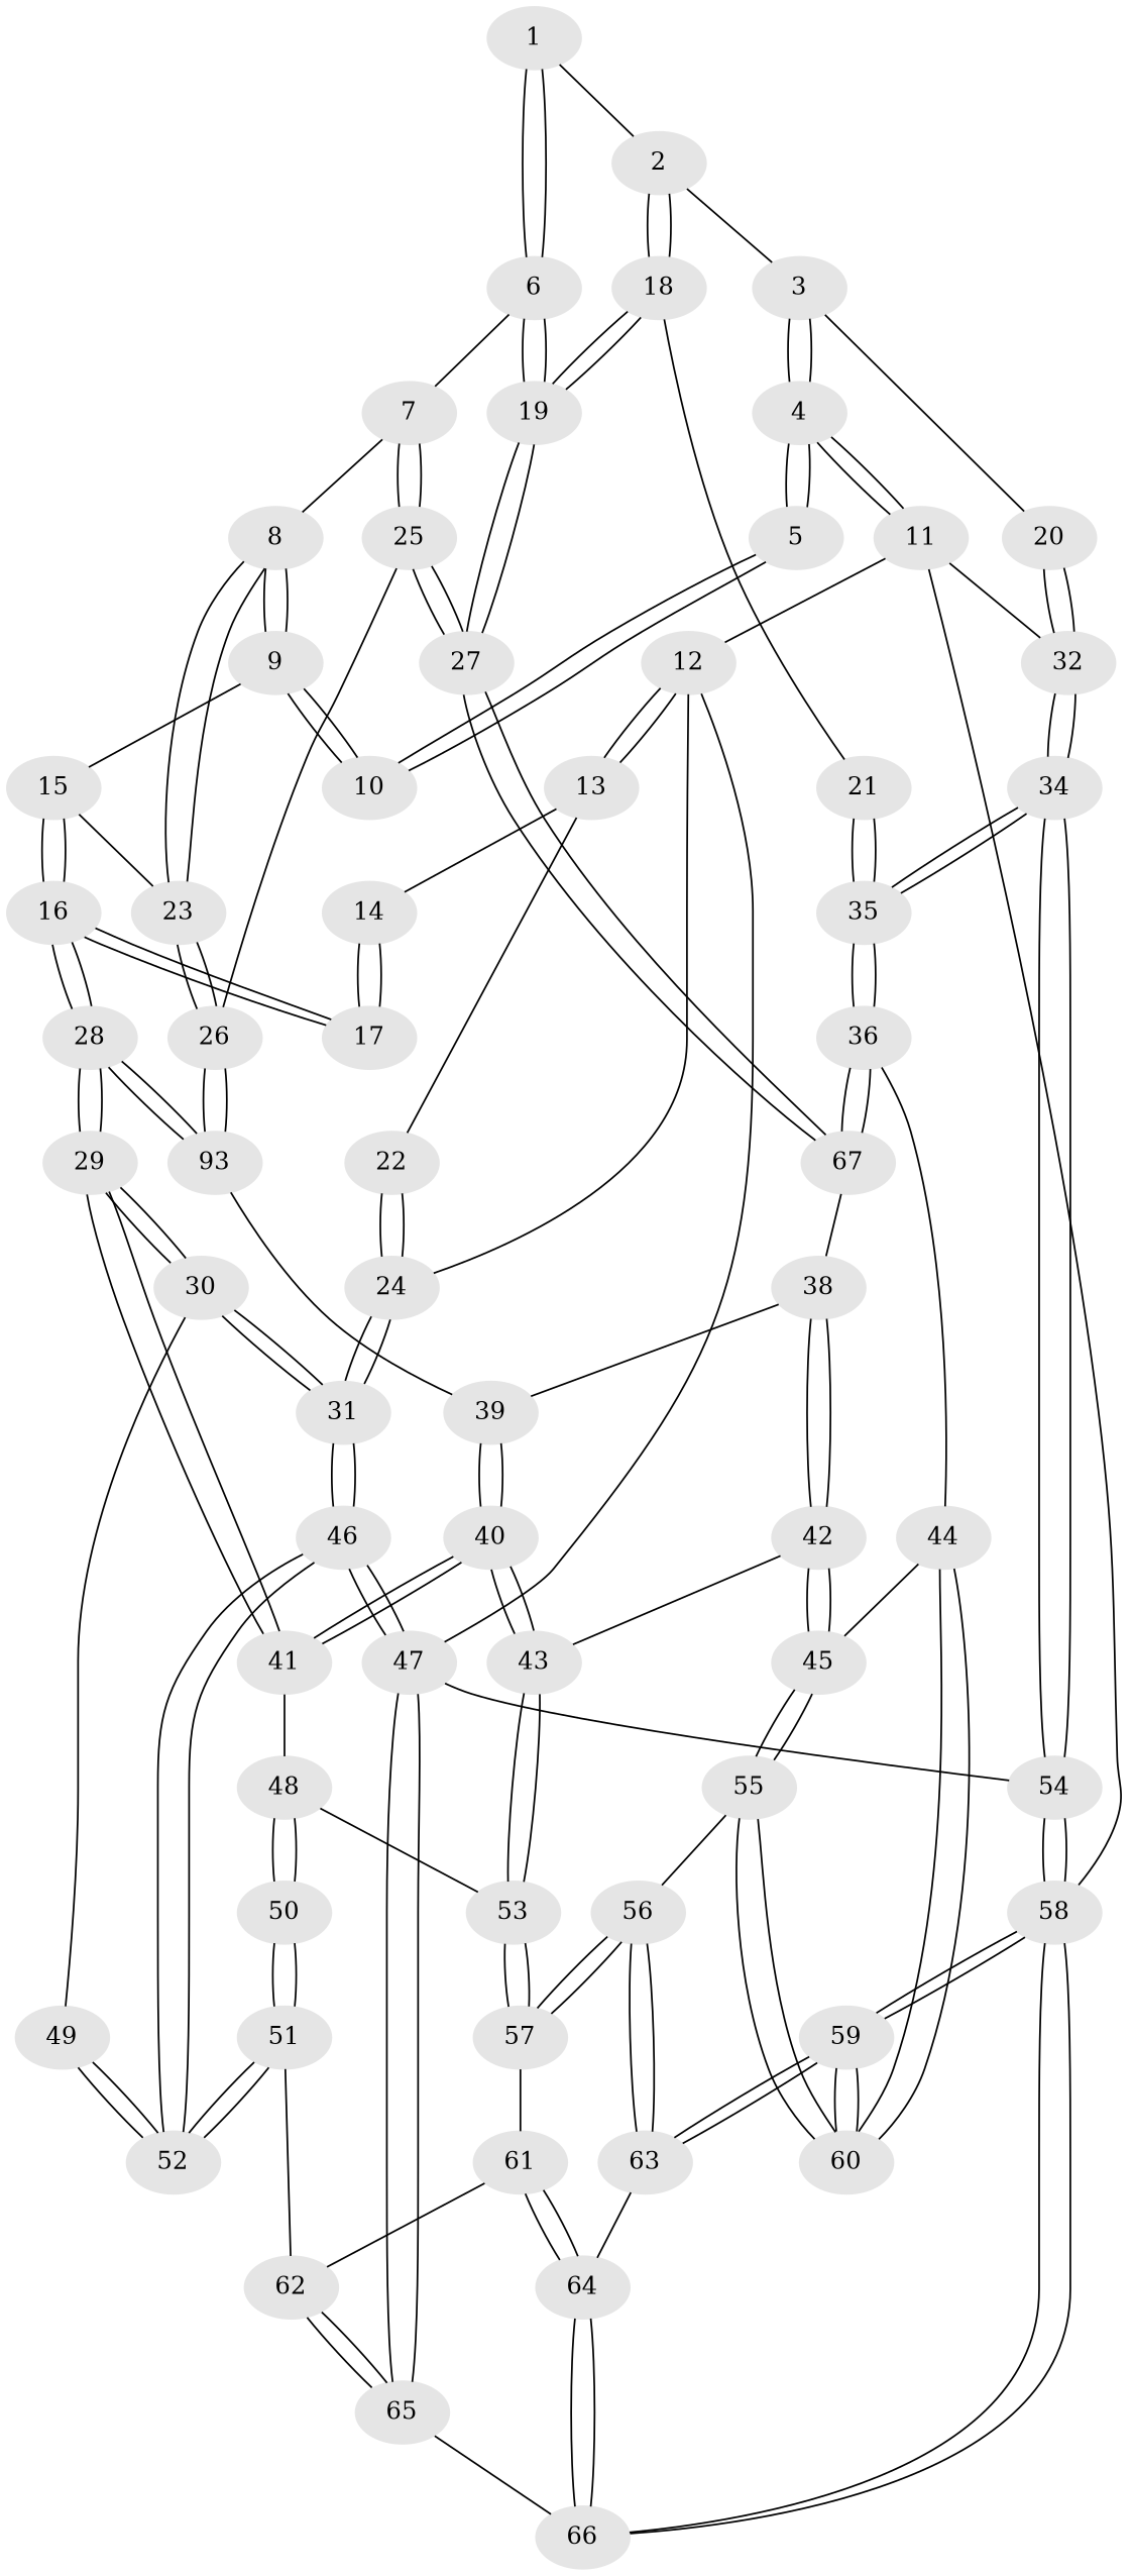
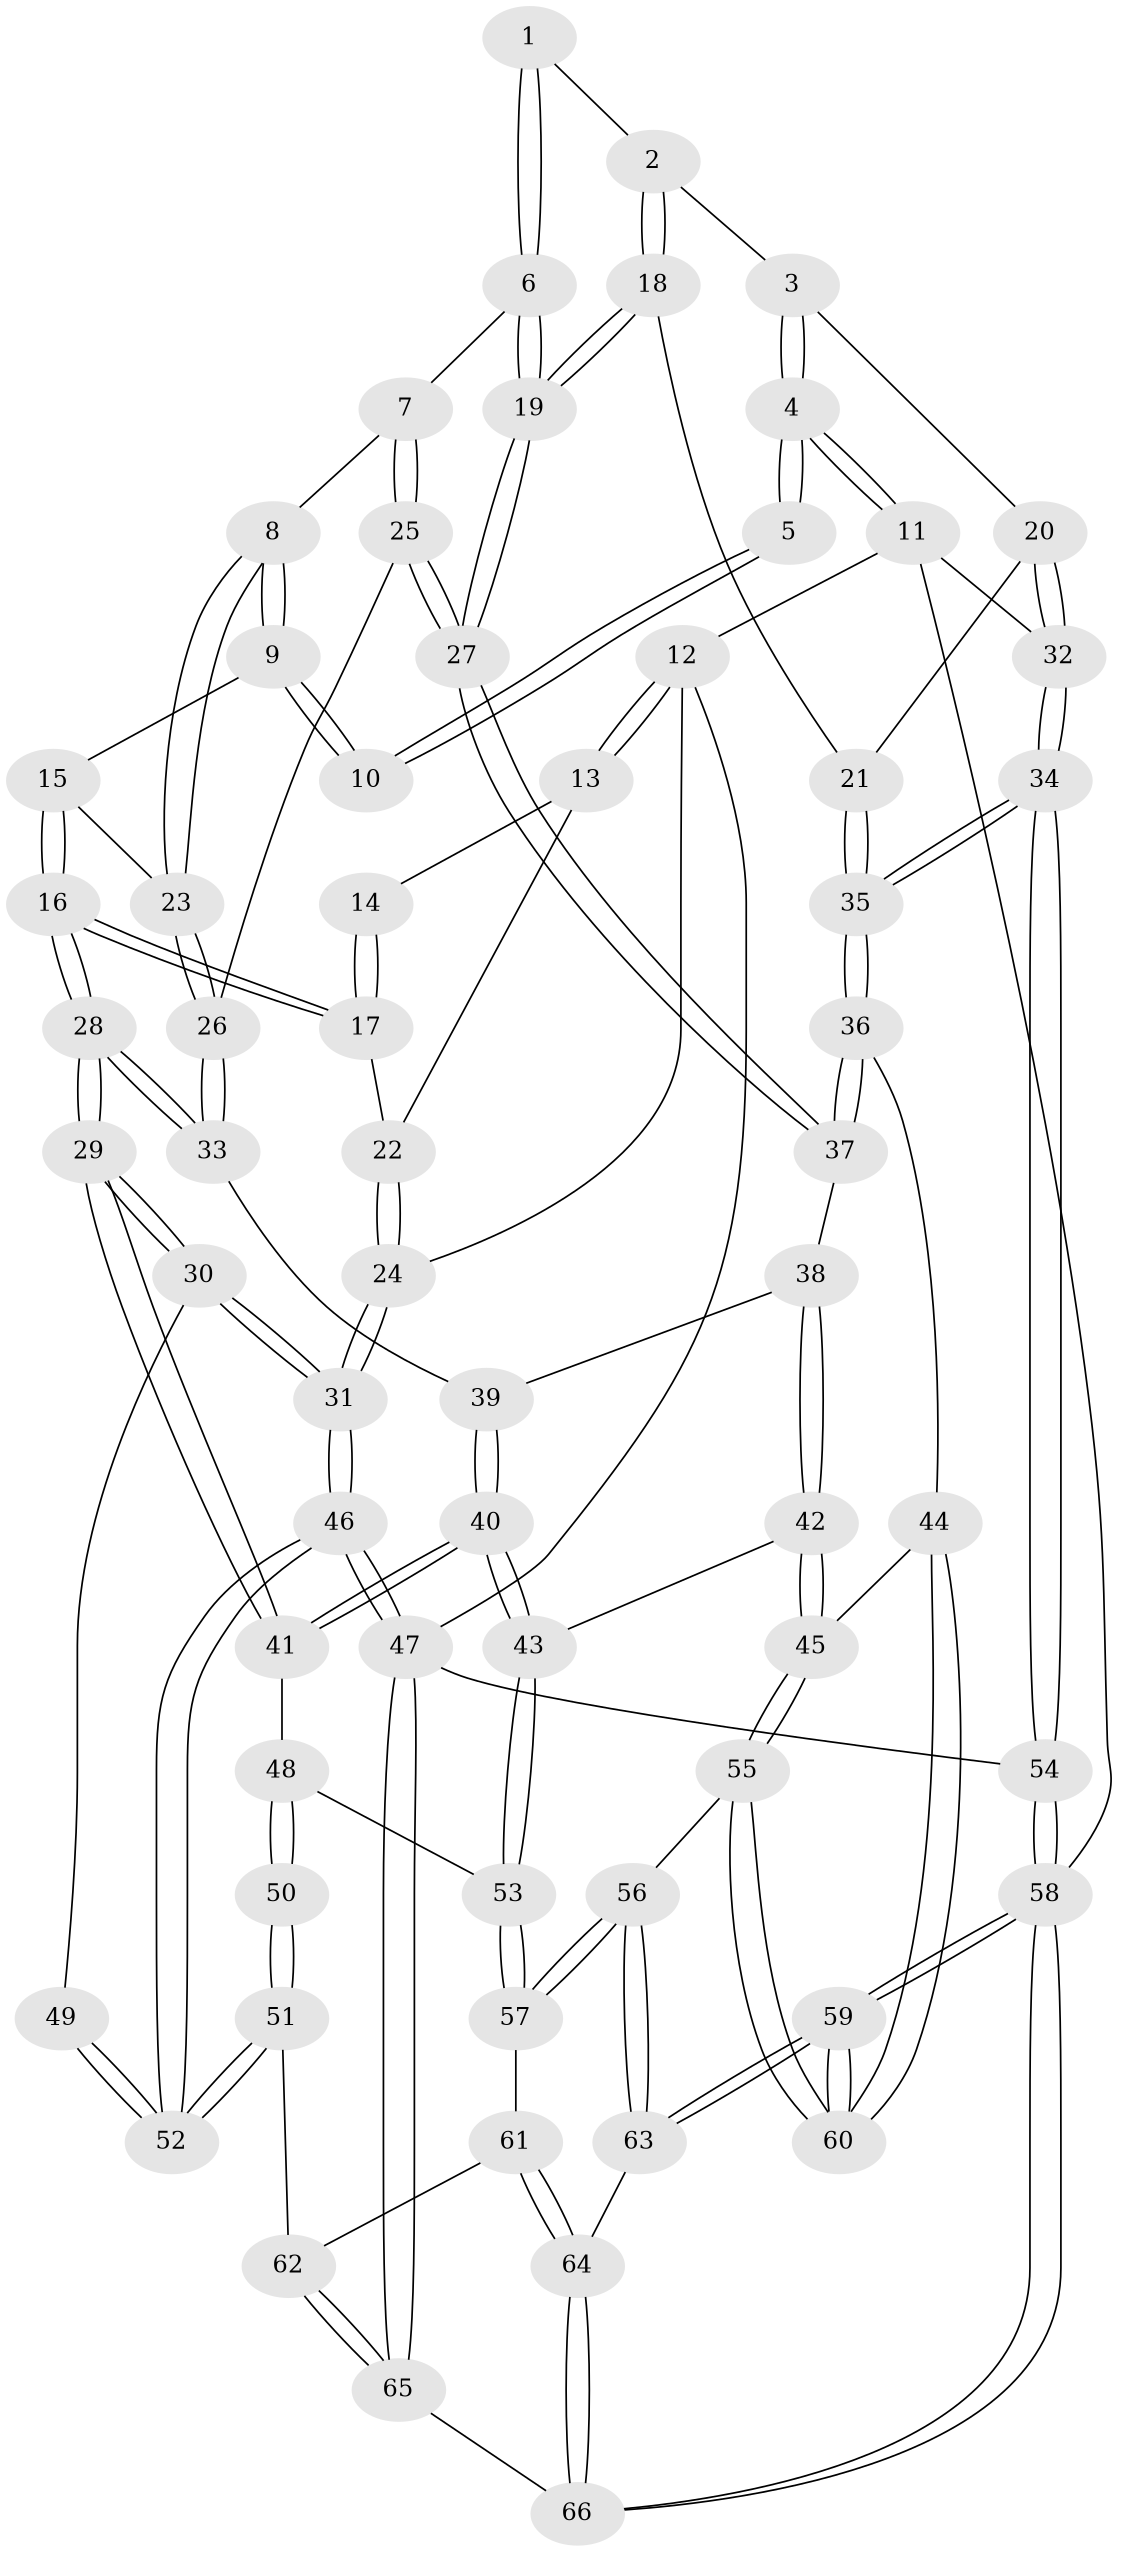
  graph {
    node [color=gray90 style=filled]
    1
    2
    6
    3
    18
    7
    19
    4
    20
    21
    5
    11
    32
    10
    12
    58
    8
    25
    27
    9
    23
    26
    15
    16
    13
    24
    47
    34
    54
    14
    22
    31
    65
    17
    28
-   33 [label=93]
+   33
    29
    35
-   37 [label=67]
+   37
    36
    46
    39
    38
    30
    41
    49
    48
    52
    40
    44
    45
    60
    42
    43
    53
    50
    55
    57
    56
    66
    51
    62
    61
    59
    63
    64
    1 -- 2
    1 -- 6
    1 -- 6
    2 -- 3
    2 -- 18
    2 -- 18
    6 -- 7
    6 -- 19
    6 -- 19
    3 -- 4
    3 -- 4
    3 -- 20
    18 -- 19
    18 -- 19
    18 -- 21
    7 -- 8
    7 -- 25
    7 -- 25
    19 -- 27
    19 -- 27
    4 -- 5
    4 -- 5
    4 -- 11
    4 -- 11
+   20 -- 21
    20 -- 32
    20 -- 32
    21 -- 35
    21 -- 35
    5 -- 10
    5 -- 10
    11 -- 32
    11 -- 12
    11 -- 58
    32 -- 34
    32 -- 34
    12 -- 13
    12 -- 13
    12 -- 24
    12 -- 47
    58 -- 66
    58 -- 66
    58 -- 59
    58 -- 59
    8 -- 9
    8 -- 9
    8 -- 23
    8 -- 23
    25 -- 27
    25 -- 27
    25 -- 26
    27 -- 37
    27 -- 37
    9 -- 10
    9 -- 10
    9 -- 15
    23 -- 26
    23 -- 26
    26 -- 33
    26 -- 33
    15 -- 23
    15 -- 16
    15 -- 16
    16 -- 17
    16 -- 17
    16 -- 28
    16 -- 28
    13 -- 14
    13 -- 22
    24 -- 31
    24 -- 31
    47 -- 54
    47 -- 65
    47 -- 65
    34 -- 54
    34 -- 54
    34 -- 35
    34 -- 35
    54 -- 58
    54 -- 58
    14 -- 17
    14 -- 17
    22 -- 24
    22 -- 24
    31 -- 46
    31 -- 46
    65 -- 66
+   17 -- 22
    28 -- 33
    28 -- 33
    28 -- 29
    28 -- 29
    33 -- 39
    29 -- 30
    29 -- 30
    29 -- 41
    29 -- 41
    35 -- 36
    35 -- 36
    37 -- 38
    36 -- 37
    36 -- 37
    36 -- 44
    46 -- 47
    46 -- 47
    46 -- 52
    46 -- 52
    39 -- 40
    39 -- 40
    38 -- 39
    38 -- 42
    38 -- 42
    30 -- 31
    30 -- 31
    30 -- 49
    41 -- 48
    49 -- 52
    49 -- 52
    48 -- 53
    48 -- 50
    48 -- 50
    40 -- 41
    40 -- 41
    40 -- 43
    40 -- 43
    44 -- 45
    44 -- 60
    44 -- 60
    45 -- 55
    45 -- 55
    42 -- 45
    42 -- 45
    42 -- 43
    43 -- 53
    43 -- 53
    53 -- 57
    53 -- 57
    50 -- 51
    50 -- 51
    55 -- 60
    55 -- 60
    55 -- 56
    57 -- 61
    56 -- 57
    56 -- 57
    56 -- 63
    56 -- 63
    51 -- 52
    51 -- 52
    51 -- 62
    62 -- 65
    62 -- 65
    61 -- 62
    61 -- 64
    61 -- 64
    59 -- 60
    59 -- 60
    59 -- 63
    59 -- 63
    63 -- 64
    64 -- 66
    64 -- 66
  }
